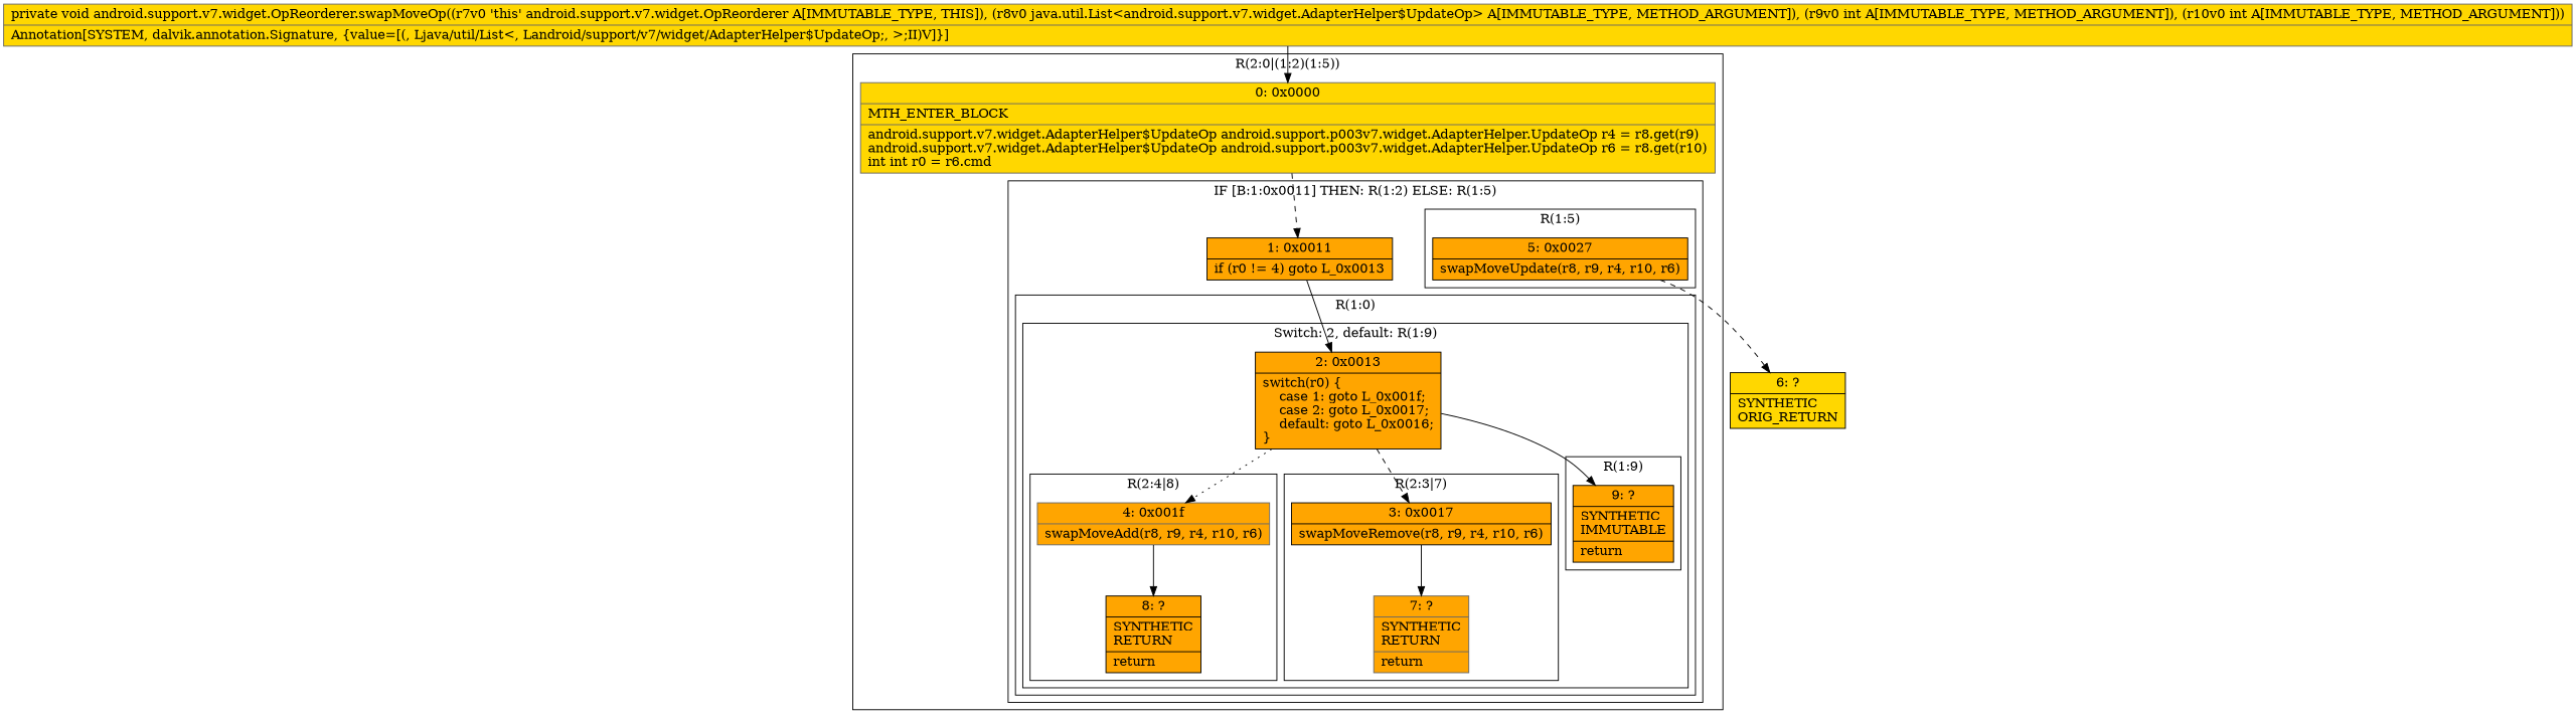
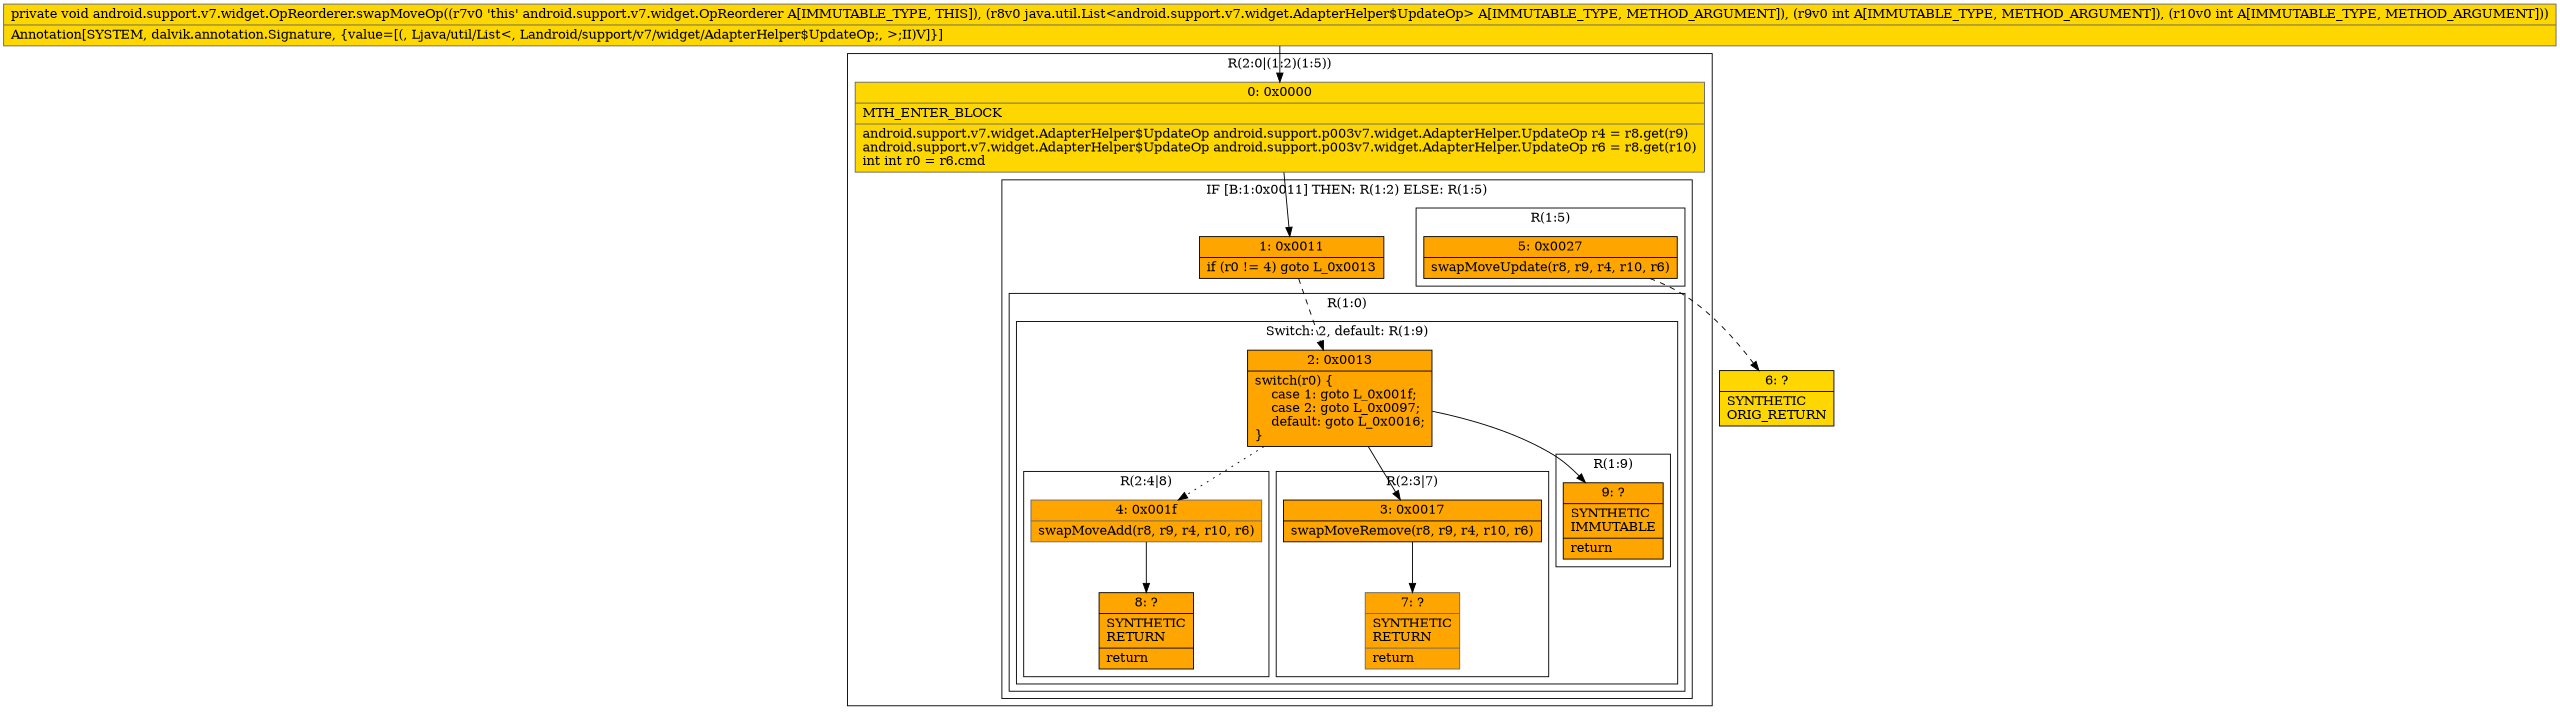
  digraph {
    node [color=black fillcolor=orange shape=record style=filled]
    edge [style=solid]
    n1 [color=gray40 label="{4\:\ 0x001f|swapMoveAdd(r8, r9, r4, r10, r6)\l}"]
    n2 [label="{8\:\ ?|SYNTHETIC\lRETURN\l|return\l}"]
    n3 [label="{3\:\ 0x0017|swapMoveRemove(r8, r9, r4, r10, r6)\l}"]
    n4 [color=gray40 label="{7\:\ ?|SYNTHETIC\lRETURN\l|return\l}"]
    n5 [label="{9\:\ ?|SYNTHETIC\lIMMUTABLE\l|return\l}"]
-   n6 [label="{2\:\ 0x0013|switch(r0) \{\l    case 1: goto L_0x001f;\l    case 2: goto L_0x0017;\l    default: goto L_0x0016;\l\}\l}"]
+   n6 [label="{2\:\ 0x0013|switch(r0) \{\l    case 1: goto L_0x001f;\l    case 2: goto L_0x0097;\l    default: goto L_0x0016;\l\}\l}"]
    n7 [label="{5\:\ 0x0027|swapMoveUpdate(r8, r9, r4, r10, r6)\l}"]
    n8 [label="{1\:\ 0x0011|if (r0 != 4) goto L_0x0013\l}"]
    n9 [color=gray40 fillcolor=gold label="{0\:\ 0x0000|MTH_ENTER_BLOCK\l|android.support.v7.widget.AdapterHelper$UpdateOp android.support.p003v7.widget.AdapterHelper.UpdateOp r4 = r8.get(r9)\landroid.support.v7.widget.AdapterHelper$UpdateOp android.support.p003v7.widget.AdapterHelper.UpdateOp r6 = r8.get(r10)\lint int r0 = r6.cmd\l}"]
    n10 [fillcolor=gold label="{6\:\ ?|SYNTHETIC\lORIG_RETURN\l}"]
    n11 [color=gray40 fillcolor=gold label="{private void android.support.v7.widget.OpReorderer.swapMoveOp((r7v0 'this' android.support.v7.widget.OpReorderer A[IMMUTABLE_TYPE, THIS]), (r8v0 java.util.List\<android.support.v7.widget.AdapterHelper$UpdateOp\> A[IMMUTABLE_TYPE, METHOD_ARGUMENT]), (r9v0 int A[IMMUTABLE_TYPE, METHOD_ARGUMENT]), (r10v0 int A[IMMUTABLE_TYPE, METHOD_ARGUMENT]))  | Annotation[SYSTEM, dalvik.annotation.Signature, \{value=[(, Ljava\/util\/List\<, Landroid\/support\/v7\/widget\/AdapterHelper$UpdateOp;, \>;II)V]\}]\l}"]
    subgraph cluster_1 {
      label="R(2:0|(1:2)(1:5))"
      n9
      subgraph cluster_2 {
        label="IF [B:1:0x0011] THEN: R(1:2) ELSE: R(1:5)"
        n8
        subgraph cluster_3 {
          label="R(1:0)"
          subgraph cluster_4 {
            label="Switch: 2, default: R(1:9)"
            n6
            subgraph cluster_5 {
              label="R(2:4|8)"
              n1
              n2
            }
            subgraph cluster_6 {
              label="R(2:3|7)"
              n3
              n4
            }
            subgraph cluster_7 {
              label="R(1:9)"
              n5
            }
          }
        }
        subgraph cluster_8 {
          label="R(1:5)"
          n7
        }
      }
    }
    n1 -> n2
    n3 -> n4
    n6 -> n1 [style=dotted]
-   n6 -> n3 [style=dashed]
+   n6 -> n3
    n6 -> n5
    n7 -> n10 [style=dashed]
-   n8 -> n6
-   n9 -> n8 [style=dashed]
+   n8 -> n6 [style=dashed]
+   n9 -> n8
    n11 -> n9
  }
